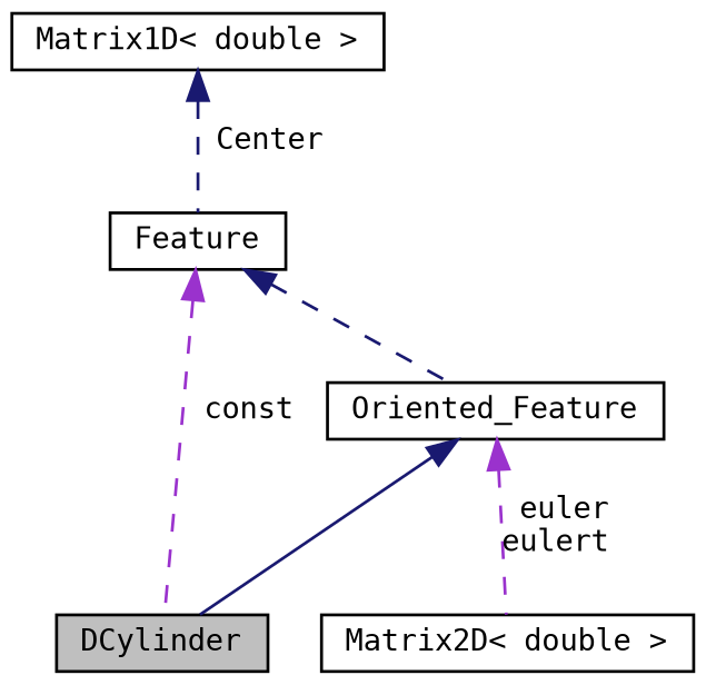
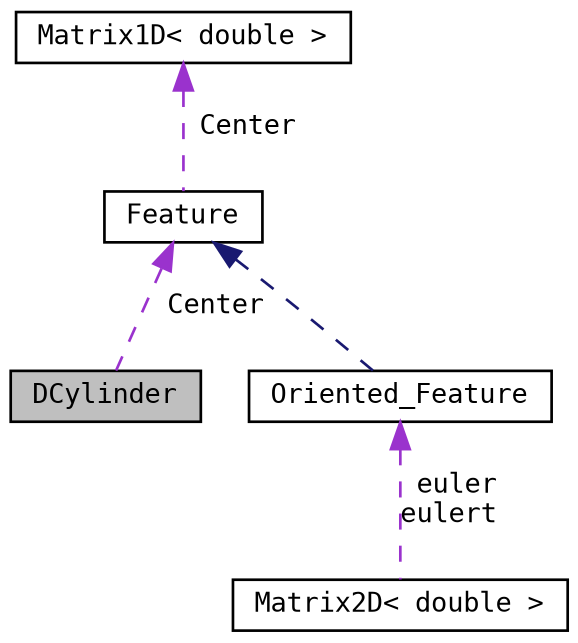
  digraph {
    fontname="DejaVu Sans Mono"
    node [color=black fillcolor=white fontname="DejaVu Sans Mono" fontsize=10 shape=record style=filled]
    edge [color=darkorchid3 dir=back fontname="DejaVu Sans Mono" fontsize=10 labelfontname=Helvetica labelfontsize=10 style=dashed]
    n1 [fillcolor=grey75 fontcolor=black height=0.2 label=DCylinder width=0.4]
    n2 [height=0.2 label=Oriented_Feature width=0.4]
    n3 [height=0.2 label="Matrix2D\< double \>" width=0.4]
    n4 [height=0.2 label=Feature width=0.4]
    n5 [height=0.2 label="Matrix1D\< double \>" width=0.4]
-   n2 -> n1 [color=midnightblue style=solid]
    n2 -> n3 [label=" euler\neulert"]
-   n4 -> n1 [label=" const"]
+   n4 -> n1 [label=" Center"]
    n4 -> n2 [color=midnightblue]
-   n5 -> n4 [color=midnightblue label=" Center"]
+   n5 -> n4 [label=" Center"]
  }
